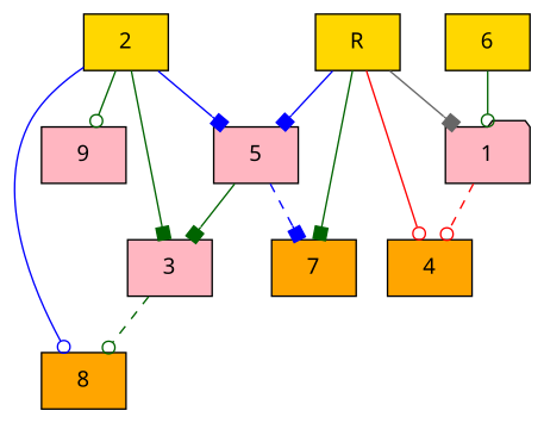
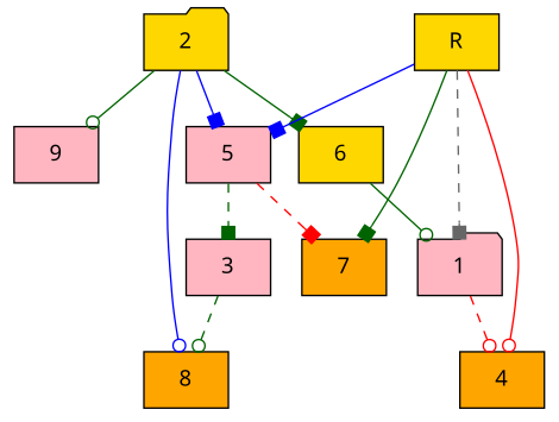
  digraph {
    fontname="Noto Sans"
    node [fillcolor=lightpink fontname="Noto Sans" shape=box style=filled]
    edge [arrowhead=box color=darkgreen fontname="Noto Sans" style=solid]
-   2 [fillcolor=gold]
+   2 [fillcolor=gold shape=folder]
    5
    6 [fillcolor=gold]
    8 [fillcolor=orange]
    9
    3
    7 [fillcolor=orange]
    1 [shape=folder]
    4 [fillcolor=orange]
    R [fillcolor=gold]
    2 -> 5 [color=blue]
-   2 -> 3
+   2 -> 6
    2 -> 8 [arrowhead=odot color=blue]
    2 -> 9 [arrowhead=odot]
-   5 -> 3
-   5 -> 7 [color=blue style=dashed]
+   5 -> 3 [style=dashed]
+   5 -> 7 [color=red style=dashed]
    6 -> 1 [arrowhead=odot]
    3 -> 8 [arrowhead=odot style=dashed]
    1 -> 4 [arrowhead=odot color=red style=dashed]
    R -> 5 [color=blue]
    R -> 7
-   R -> 1 [color=gray40]
+   R -> 1 [color=gray40 style=dashed]
    R -> 4 [arrowhead=odot color=red]
  }
